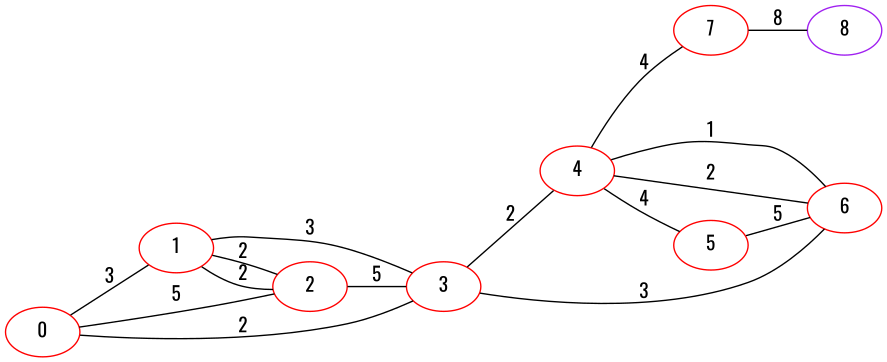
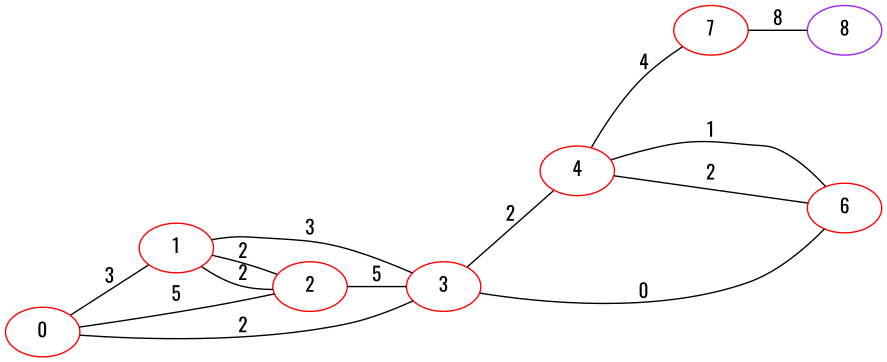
  graph {
    fontname=Oswald
    rankdir=LR
    node [color=red fontname=Oswald weight=1]
    edge [fontname=Oswald]
    0
    1
    2
    3
    4
    6
-   5
    7
    8 [color=purple weight=4]
    0 -- 1 [label=3]
    0 -- 2 [label=5]
    1 -- 2 [label=2]
    1 -- 2 [label=2]
    1 -- 3 [label=3]
    2 -- 3 [label=5]
    3 -- 0 [label=2]
    3 -- 4 [label=2]
-   3 -- 6 [label=3]
+   3 -- 6 [label=0]
    4 -- 6 [label=1]
    4 -- 6 [label=2]
-   4 -- 5 [label=4]
    4 -- 7 [label=4]
-   5 -- 6 [label=5]
    7 -- 8 [label=8]
  }
